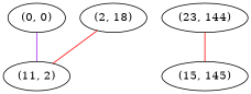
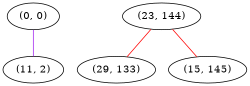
  graph {
    edge [color=red weight=1]
    "(0, 0)"
    "(11, 2)"
    "(23, 144)"
+   "(29, 133)"
    "(15, 145)"
-   "(2, 18)"
    "(0, 0)" -- "(11, 2)" [color=purple weight=4]
+   "(23, 144)" -- "(29, 133)"
    "(23, 144)" -- "(15, 145)"
-   "(2, 18)" -- "(11, 2)"
  }
